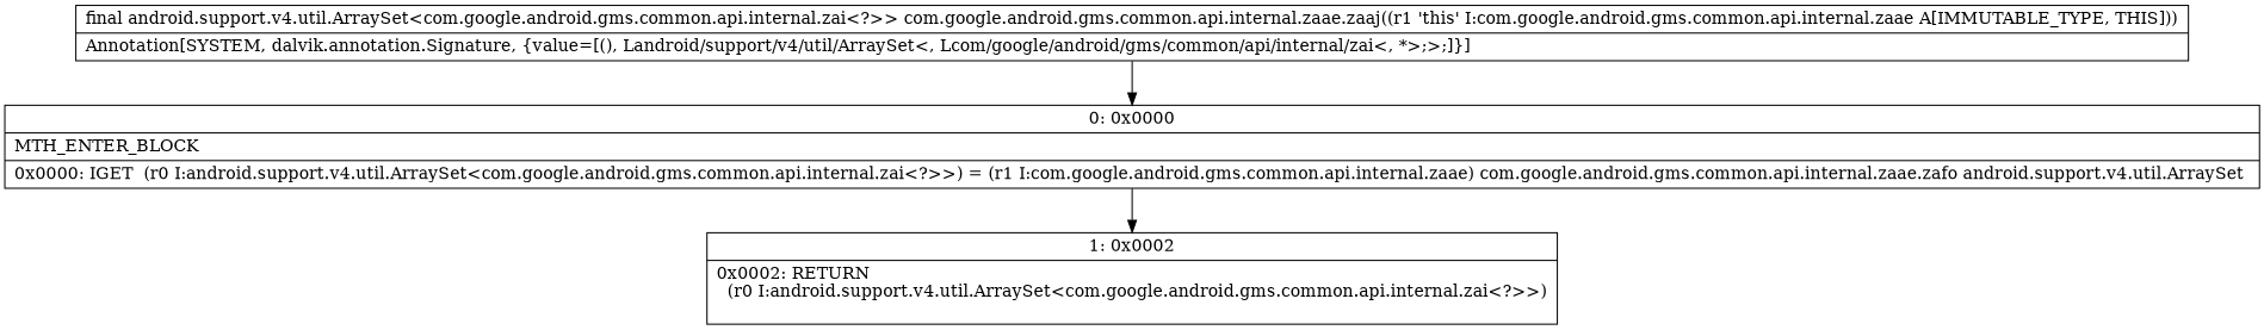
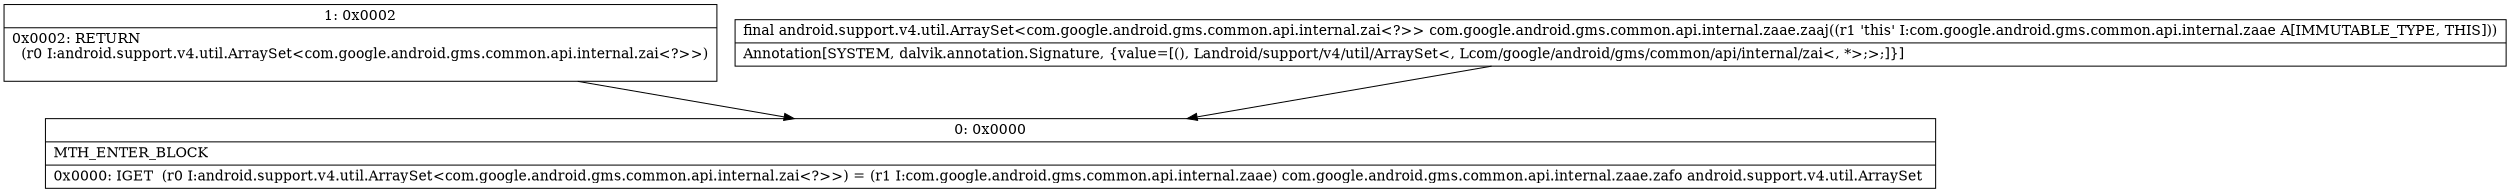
  digraph {
    node [shape=record]
    n1 [label="{0\:\ 0x0000|MTH_ENTER_BLOCK\l|0x0000: IGET  (r0 I:android.support.v4.util.ArraySet\<com.google.android.gms.common.api.internal.zai\<?\>\>) = (r1 I:com.google.android.gms.common.api.internal.zaae) com.google.android.gms.common.api.internal.zaae.zafo android.support.v4.util.ArraySet \l}"]
    n2 [label="{1\:\ 0x0002|0x0002: RETURN  \l  (r0 I:android.support.v4.util.ArraySet\<com.google.android.gms.common.api.internal.zai\<?\>\>)\l \l}"]
    n3 [label="{final android.support.v4.util.ArraySet\<com.google.android.gms.common.api.internal.zai\<?\>\> com.google.android.gms.common.api.internal.zaae.zaaj((r1 'this' I:com.google.android.gms.common.api.internal.zaae A[IMMUTABLE_TYPE, THIS]))  | Annotation[SYSTEM, dalvik.annotation.Signature, \{value=[(), Landroid\/support\/v4\/util\/ArraySet\<, Lcom\/google\/android\/gms\/common\/api\/internal\/zai\<, *\>;\>;]\}]\l}"]
-   n1 -> n2
+   n2 -> n1
    n3 -> n1
  }
